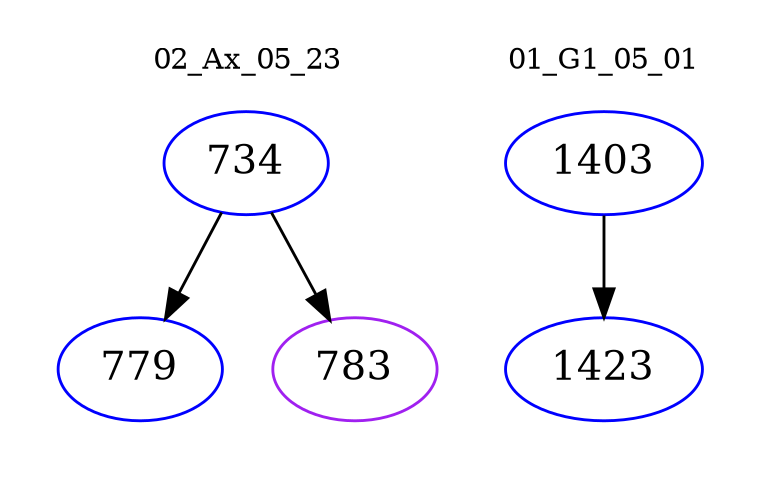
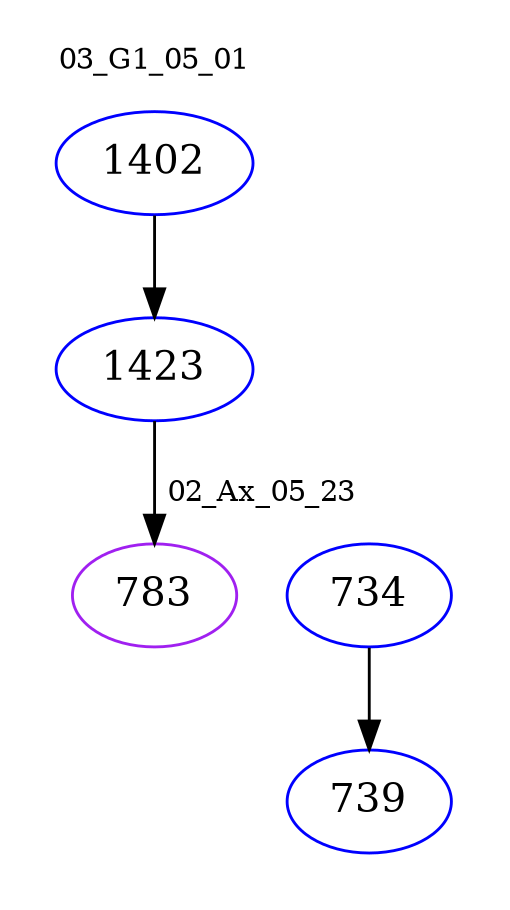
  digraph {
    node [color=blue]
    edge [color=black]
    n1 [label=734]
-   n2 [label=779]
+   n2 [label=739]
    n3 [color=purple label=783]
-   n4 [label=1403]
+   n4 [label=1402]
    n5 [label=1423]
    subgraph cluster_1 {
      color=white
      fontsize=10
      label="02_Ax_05_23"
      n1
      n2
      n3
    }
    subgraph cluster_2 {
      color=white
      fontsize=10
-     label="01_G1_05_01"
+     label="03_G1_05_01"
      n4
      n5
    }
    n1 -> n2
-   n1 -> n3
+   n5 -> n3
    n4 -> n5
  }
